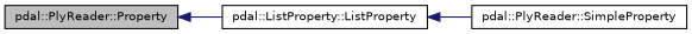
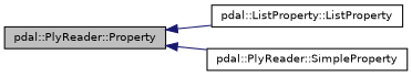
  digraph {
    rankdir=LR
    node [color=black fillcolor=white fontname=Helvetica fontsize=10 shape=record style=filled]
    edge [color=midnightblue dir=back fontname=Helvetica fontsize=10 labelfontname=Helvetica labelfontsize=10 style=solid]
    n1 [fillcolor=grey75 fontcolor=black height=0.2 label="pdal::PlyReader::Property" width=0.4]
    n2 [height=0.2 label="pdal::ListProperty::ListProperty" width=0.4]
    n3 [height=0.2 label="pdal::PlyReader::SimpleProperty" width=0.4]
    n1 -> n2
-   n2 -> n3
+   n1 -> n3
  }
